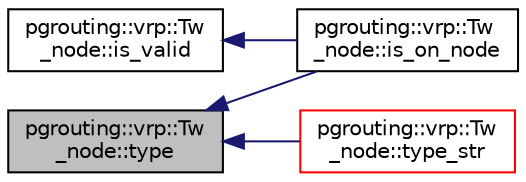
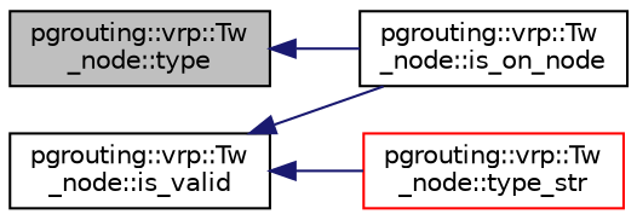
  digraph {
    rankdir=LR
    node [color=black fillcolor=white fontname=Helvetica fontsize=10 shape=record style=filled]
    edge [color=midnightblue dir=back fontname=Helvetica fontsize=10 labelfontname=Helvetica labelfontsize=10 style=solid]
    n1 [fillcolor=grey75 fontcolor=black height=0.2 label="pgrouting::vrp::Tw\l_node::type" width=0.4]
    n2 [height=0.2 label="pgrouting::vrp::Tw\l_node::is_on_node" width=0.4]
    n3 [color=red height=0.2 label="pgrouting::vrp::Tw\l_node::type_str" width=0.4]
    n4 [height=0.2 label="pgrouting::vrp::Tw\l_node::is_valid" width=0.4]
    n1 -> n2
-   n1 -> n3
+   n4 -> n3
    n4 -> n2
  }
